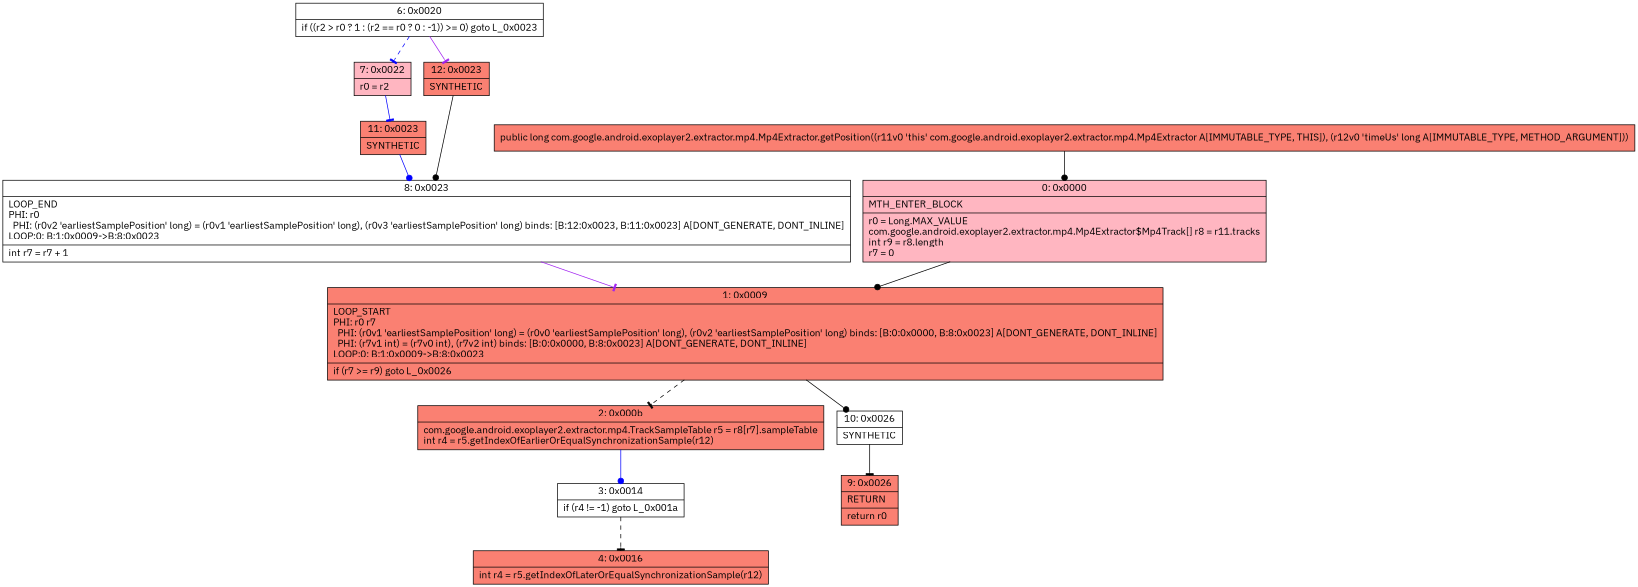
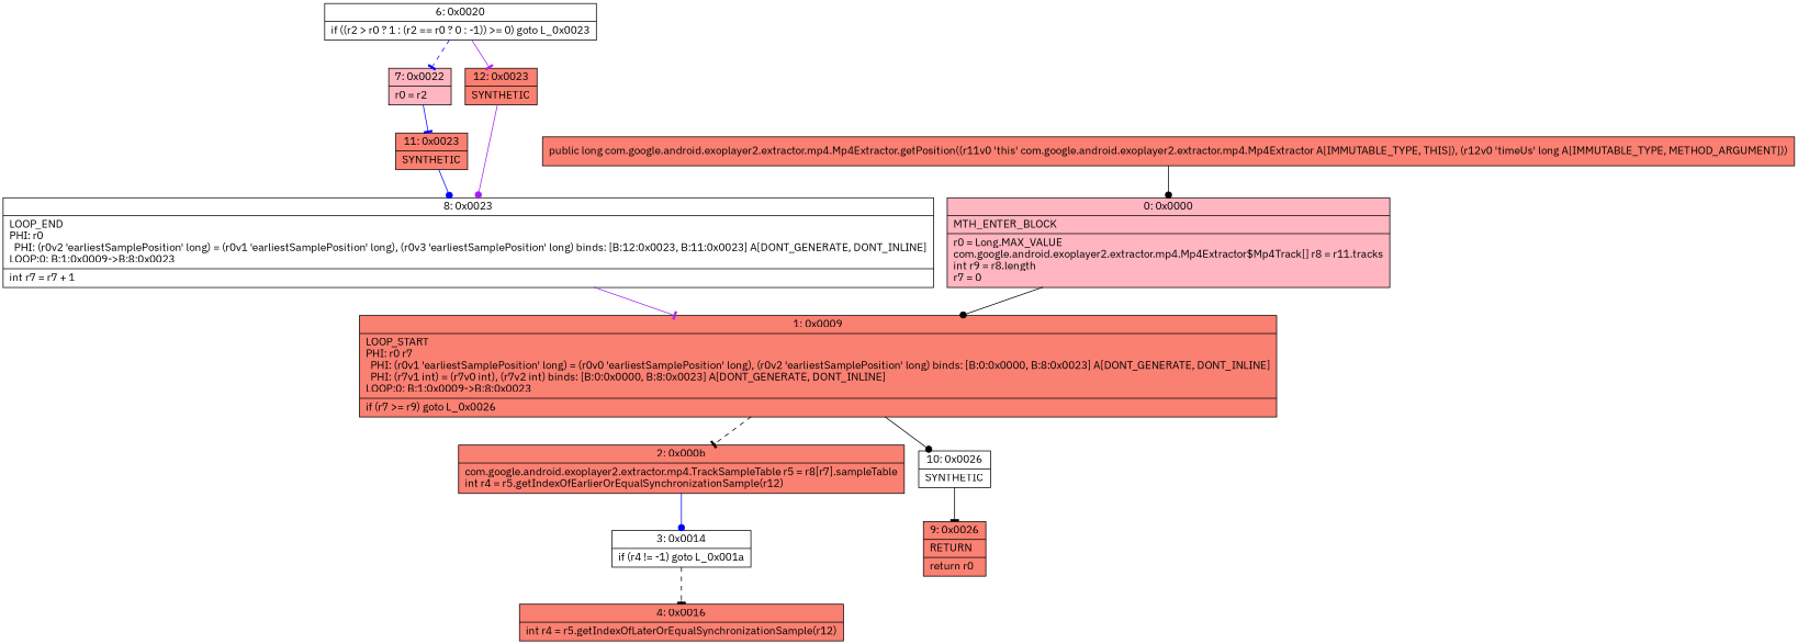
  digraph {
    fontname="IBM Plex Sans"
    node [fillcolor=salmon fontname="IBM Plex Sans" shape=record style=filled]
    edge [arrowhead=tee color=black fontname="IBM Plex Sans"]
    n1 [fillcolor=lightpink label="{0\:\ 0x0000|MTH_ENTER_BLOCK\l|r0 = Long.MAX_VALUE\lcom.google.android.exoplayer2.extractor.mp4.Mp4Extractor$Mp4Track[] r8 = r11.tracks\lint r9 = r8.length\lr7 = 0\l}"]
    n2 [label="{1\:\ 0x0009|LOOP_START\lPHI: r0 r7 \l  PHI: (r0v1 'earliestSamplePosition' long) = (r0v0 'earliestSamplePosition' long), (r0v2 'earliestSamplePosition' long) binds: [B:0:0x0000, B:8:0x0023] A[DONT_GENERATE, DONT_INLINE]\l  PHI: (r7v1 int) = (r7v0 int), (r7v2 int) binds: [B:0:0x0000, B:8:0x0023] A[DONT_GENERATE, DONT_INLINE]\lLOOP:0: B:1:0x0009\-\>B:8:0x0023\l|if (r7 \>= r9) goto L_0x0026\l}"]
    n3 [label="{2\:\ 0x000b|com.google.android.exoplayer2.extractor.mp4.TrackSampleTable r5 = r8[r7].sampleTable\lint r4 = r5.getIndexOfEarlierOrEqualSynchronizationSample(r12)\l}"]
    n4 [fillcolor=white label="{10\:\ 0x0026|SYNTHETIC\l}"]
    n5 [fillcolor=white label="{3\:\ 0x0014|if (r4 != \-1) goto L_0x001a\l}"]
    n6 [label="{9\:\ 0x0026|RETURN\l|return r0\l}"]
    n7 [label="{4\:\ 0x0016|int r4 = r5.getIndexOfLaterOrEqualSynchronizationSample(r12)\l}"]
    n8 [fillcolor=white label="{6\:\ 0x0020|if ((r2 \> r0 ? 1 : (r2 == r0 ? 0 : \-1)) \>= 0) goto L_0x0023\l}"]
    n9 [fillcolor=lightpink label="{7\:\ 0x0022|r0 = r2\l}"]
    n10 [label="{12\:\ 0x0023|SYNTHETIC\l}"]
    n11 [label="{11\:\ 0x0023|SYNTHETIC\l}"]
    n12 [fillcolor=white label="{8\:\ 0x0023|LOOP_END\lPHI: r0 \l  PHI: (r0v2 'earliestSamplePosition' long) = (r0v1 'earliestSamplePosition' long), (r0v3 'earliestSamplePosition' long) binds: [B:12:0x0023, B:11:0x0023] A[DONT_GENERATE, DONT_INLINE]\lLOOP:0: B:1:0x0009\-\>B:8:0x0023\l|int r7 = r7 + 1\l}"]
    n13 [label="{public long com.google.android.exoplayer2.extractor.mp4.Mp4Extractor.getPosition((r11v0 'this' com.google.android.exoplayer2.extractor.mp4.Mp4Extractor A[IMMUTABLE_TYPE, THIS]), (r12v0 'timeUs' long A[IMMUTABLE_TYPE, METHOD_ARGUMENT])) }"]
    n1 -> n2 [arrowhead=dot]
    n2 -> n3 [style=dashed]
    n2 -> n4 [arrowhead=dot]
    n3 -> n5 [arrowhead=dot color=blue]
    n4 -> n6
    n5 -> n7 [style=dashed]
    n8 -> n9 [color=blue style=dashed]
    n8 -> n10 [color=purple]
    n9 -> n11 [color=blue]
-   n10 -> n12 [arrowhead=dot]
+   n10 -> n12 [arrowhead=dot color=purple]
    n11 -> n12 [arrowhead=dot color=blue]
    n12 -> n2 [color=purple]
    n13 -> n1 [arrowhead=dot]
  }
